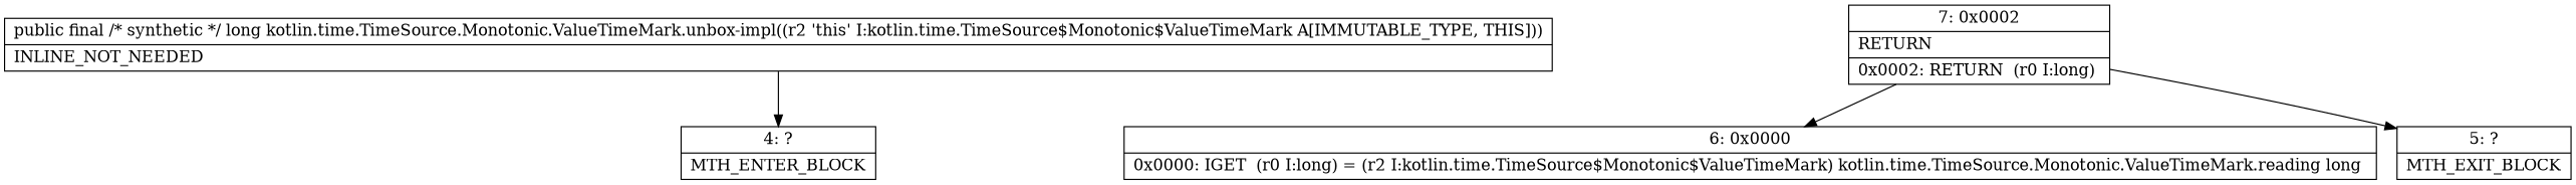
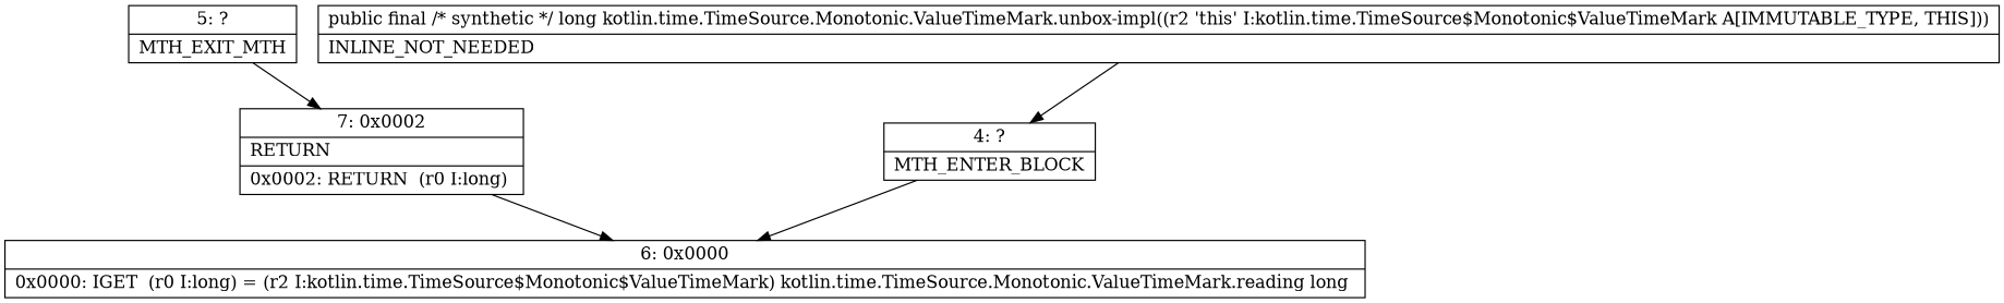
  digraph {
    node [shape=record]
    n1 [label="{4\:\ ?|MTH_ENTER_BLOCK\l}"]
    n2 [label="{6\:\ 0x0000|0x0000: IGET  (r0 I:long) = (r2 I:kotlin.time.TimeSource$Monotonic$ValueTimeMark) kotlin.time.TimeSource.Monotonic.ValueTimeMark.reading long \l}"]
    n3 [label="{7\:\ 0x0002|RETURN\l|0x0002: RETURN  (r0 I:long) \l}"]
-   n4 [label="{5\:\ ?|MTH_EXIT_BLOCK\l}"]
+   n4 [label="{5\:\ ?|MTH_EXIT_MTH\l}"]
    n5 [label="{public final \/* synthetic *\/ long kotlin.time.TimeSource.Monotonic.ValueTimeMark.unbox\-impl((r2 'this' I:kotlin.time.TimeSource$Monotonic$ValueTimeMark A[IMMUTABLE_TYPE, THIS]))  | INLINE_NOT_NEEDED\l}"]
+   n1 -> n2
    n3 -> n2
-   n3 -> n4
+   n4 -> n3
    n5 -> n1
  }
